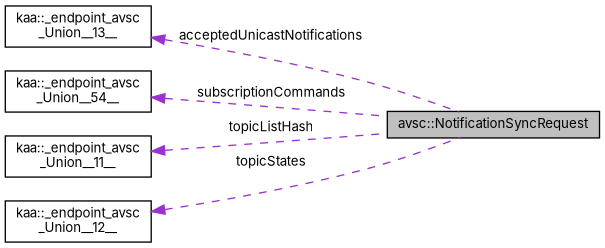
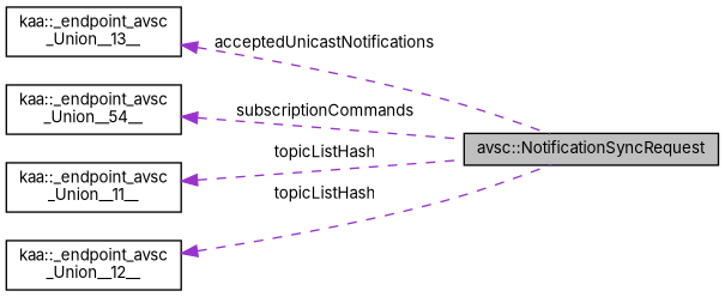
  digraph {
    fontname=Inter
    rankdir=LR
    node [color=black fontname=Inter fontsize=10 shape=record]
    edge [color=darkorchid3 dir=back fontname=Inter fontsize=10 labelfontname=FreeSans labelfontsize=10 style=dashed]
    n1 [fillcolor=grey75 fontcolor=black height=0.2 label="avsc::NotificationSyncRequest" style=filled width=0.4]
    n2 [height=0.2 label="kaa::_endpoint_avsc\l_Union__13__" width=0.4]
    n3 [height=0.2 label="kaa::_endpoint_avsc\l_Union__54__" width=0.4]
    n4 [height=0.2 label="kaa::_endpoint_avsc\l_Union__11__" width=0.4]
    n5 [height=0.2 label="kaa::_endpoint_avsc\l_Union__12__" width=0.4]
    n2 -> n1 [label=" acceptedUnicastNotifications"]
    n3 -> n1 [label=" subscriptionCommands"]
    n4 -> n1 [label=" topicListHash"]
-   n5 -> n1 [label=" topicStates"]
+   n5 -> n1 [label=" topicListHash"]
  }
